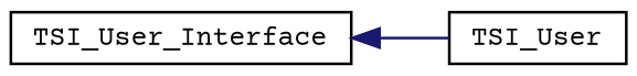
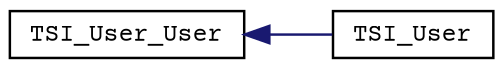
  digraph {
    rankdir=LR
    fontname="Courier Prime"
    node [color=black fillcolor=white fontname="Courier Prime" fontsize=10 shape=record style=filled]
-   n1 [height=0.2 label=TSI_User_Interface width=0.4]
+   n1 [height=0.2 label=TSI_User_User width=0.4]
    n2 [height=0.2 label=TSI_User width=0.4]
    n1 -> n2 [color=midnightblue dir=back fontname="Courier Prime" fontsize=10 labelfontname=Helvetica labelfontsize=10 style=solid]
  }
